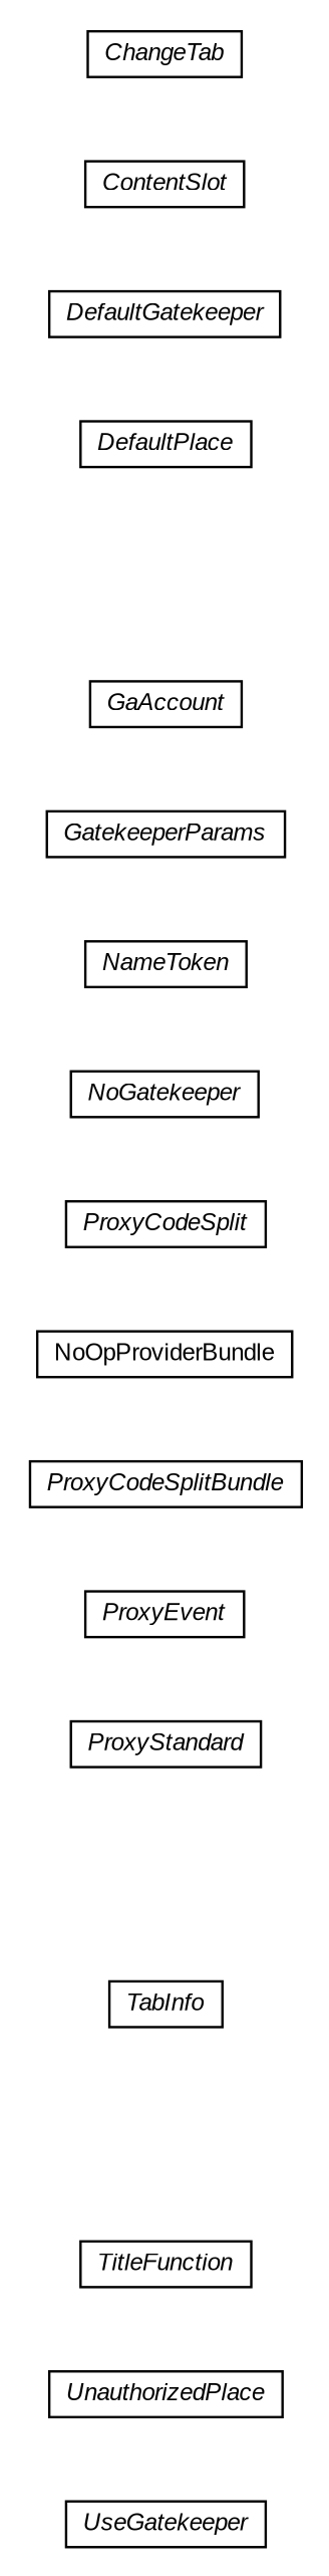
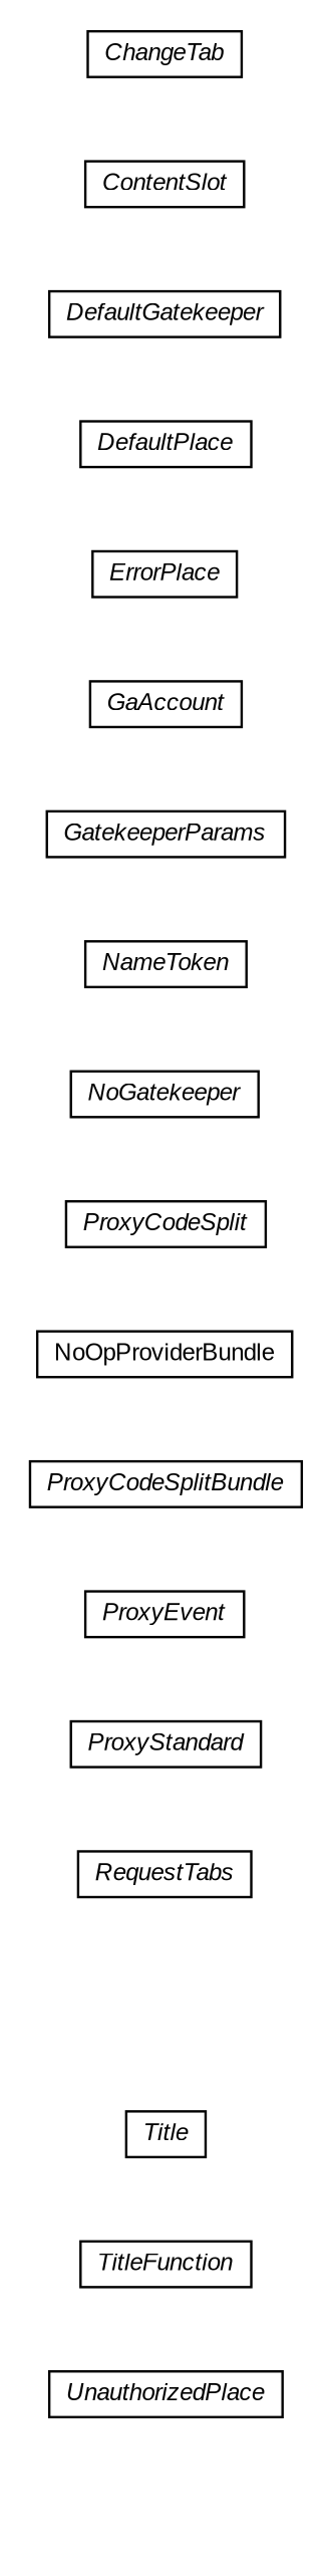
  digraph {
    nodesep=0.25
    rankdir=LR
    ranksep=0.5
    node [fontcolor=black fontname=arial fontsize=10.0 shape=plaintext]
-   n1 [label=<<table title="com.gwtplatform.mvp.client.annotations.UseGatekeeper" border="0" cellborder="1" cellspacing="0" cellpadding="2" port="p" href="./UseGatekeeper.html"> 		<tr><td><table border="0" cellspacing="0" cellpadding="1"> <tr><td align="center" balign="center"><font face="arial italic"> UseGatekeeper </font></td></tr> 		</table></td></tr> 		</table>>]
    n2 [label=<<table title="com.gwtplatform.mvp.client.annotations.UnauthorizedPlace" border="0" cellborder="1" cellspacing="0" cellpadding="2" port="p" href="./UnauthorizedPlace.html"> 		<tr><td><table border="0" cellspacing="0" cellpadding="1"> <tr><td align="center" balign="center"><font face="arial italic"> UnauthorizedPlace </font></td></tr> 		</table></td></tr> 		</table>>]
    n3 [label=<<table title="com.gwtplatform.mvp.client.annotations.TitleFunction" border="0" cellborder="1" cellspacing="0" cellpadding="2" port="p" href="./TitleFunction.html"> 		<tr><td><table border="0" cellspacing="0" cellpadding="1"> <tr><td align="center" balign="center"><font face="arial italic"> TitleFunction </font></td></tr> 		</table></td></tr> 		</table>>]
-   n5 [label=<<table title="com.gwtplatform.mvp.client.annotations.TabInfo" border="0" cellborder="1" cellspacing="0" cellpadding="2" port="p" href="./TabInfo.html"> 		<tr><td><table border="0" cellspacing="0" cellpadding="1"> <tr><td align="center" balign="center"><font face="arial italic"> TabInfo </font></td></tr> 		</table></td></tr> 		</table>>]
+   n4 [label=<<table title="com.gwtplatform.mvp.client.annotations.Title" border="0" cellborder="1" cellspacing="0" cellpadding="2" port="p" href="./Title.html"> 		<tr><td><table border="0" cellspacing="0" cellpadding="1"> <tr><td align="center" balign="center"><font face="arial italic"> Title </font></td></tr> 		</table></td></tr> 		</table>>]
+   n6 [label=<<table title="com.gwtplatform.mvp.client.annotations.RequestTabs" border="0" cellborder="1" cellspacing="0" cellpadding="2" port="p" href="./RequestTabs.html"> 		<tr><td><table border="0" cellspacing="0" cellpadding="1"> <tr><td align="center" balign="center"><font face="arial italic"> RequestTabs </font></td></tr> 		</table></td></tr> 		</table>>]
    n7 [label=<<table title="com.gwtplatform.mvp.client.annotations.ProxyStandard" border="0" cellborder="1" cellspacing="0" cellpadding="2" port="p" href="./ProxyStandard.html"> 		<tr><td><table border="0" cellspacing="0" cellpadding="1"> <tr><td align="center" balign="center"><font face="arial italic"> ProxyStandard </font></td></tr> 		</table></td></tr> 		</table>>]
    n8 [label=<<table title="com.gwtplatform.mvp.client.annotations.ProxyEvent" border="0" cellborder="1" cellspacing="0" cellpadding="2" port="p" href="./ProxyEvent.html"> 		<tr><td><table border="0" cellspacing="0" cellpadding="1"> <tr><td align="center" balign="center"><font face="arial italic"> ProxyEvent </font></td></tr> 		</table></td></tr> 		</table>>]
    n9 [label=<<table title="com.gwtplatform.mvp.client.annotations.ProxyCodeSplitBundle" border="0" cellborder="1" cellspacing="0" cellpadding="2" port="p" href="./ProxyCodeSplitBundle.html"> 		<tr><td><table border="0" cellspacing="0" cellpadding="1"> <tr><td align="center" balign="center"><font face="arial italic"> ProxyCodeSplitBundle </font></td></tr> 		</table></td></tr> 		</table>>]
    n10 [label=<<table title="com.gwtplatform.mvp.client.annotations.ProxyCodeSplitBundle.NoOpProviderBundle" border="0" cellborder="1" cellspacing="0" cellpadding="2" port="p" href="./ProxyCodeSplitBundle.NoOpProviderBundle.html"> 		<tr><td><table border="0" cellspacing="0" cellpadding="1"> <tr><td align="center" balign="center"> NoOpProviderBundle </td></tr> 		</table></td></tr> 		</table>>]
    n11 [label=<<table title="com.gwtplatform.mvp.client.annotations.ProxyCodeSplit" border="0" cellborder="1" cellspacing="0" cellpadding="2" port="p" href="./ProxyCodeSplit.html"> 		<tr><td><table border="0" cellspacing="0" cellpadding="1"> <tr><td align="center" balign="center"><font face="arial italic"> ProxyCodeSplit </font></td></tr> 		</table></td></tr> 		</table>>]
    n12 [label=<<table title="com.gwtplatform.mvp.client.annotations.NoGatekeeper" border="0" cellborder="1" cellspacing="0" cellpadding="2" port="p" href="./NoGatekeeper.html"> 		<tr><td><table border="0" cellspacing="0" cellpadding="1"> <tr><td align="center" balign="center"><font face="arial italic"> NoGatekeeper </font></td></tr> 		</table></td></tr> 		</table>>]
    n13 [label=<<table title="com.gwtplatform.mvp.client.annotations.NameToken" border="0" cellborder="1" cellspacing="0" cellpadding="2" port="p" href="./NameToken.html"> 		<tr><td><table border="0" cellspacing="0" cellpadding="1"> <tr><td align="center" balign="center"><font face="arial italic"> NameToken </font></td></tr> 		</table></td></tr> 		</table>>]
    n14 [label=<<table title="com.gwtplatform.mvp.client.annotations.GatekeeperParams" border="0" cellborder="1" cellspacing="0" cellpadding="2" port="p" href="./GatekeeperParams.html"> 		<tr><td><table border="0" cellspacing="0" cellpadding="1"> <tr><td align="center" balign="center"><font face="arial italic"> GatekeeperParams </font></td></tr> 		</table></td></tr> 		</table>>]
    n15 [label=<<table title="com.gwtplatform.mvp.client.annotations.GaAccount" border="0" cellborder="1" cellspacing="0" cellpadding="2" port="p" href="./GaAccount.html"> 		<tr><td><table border="0" cellspacing="0" cellpadding="1"> <tr><td align="center" balign="center"><font face="arial italic"> GaAccount </font></td></tr> 		</table></td></tr> 		</table>>]
+   n16 [label=<<table title="com.gwtplatform.mvp.client.annotations.ErrorPlace" border="0" cellborder="1" cellspacing="0" cellpadding="2" port="p" href="./ErrorPlace.html"> 		<tr><td><table border="0" cellspacing="0" cellpadding="1"> <tr><td align="center" balign="center"><font face="arial italic"> ErrorPlace </font></td></tr> 		</table></td></tr> 		</table>>]
    n17 [label=<<table title="com.gwtplatform.mvp.client.annotations.DefaultPlace" border="0" cellborder="1" cellspacing="0" cellpadding="2" port="p" href="./DefaultPlace.html"> 		<tr><td><table border="0" cellspacing="0" cellpadding="1"> <tr><td align="center" balign="center"><font face="arial italic"> DefaultPlace </font></td></tr> 		</table></td></tr> 		</table>>]
    n18 [label=<<table title="com.gwtplatform.mvp.client.annotations.DefaultGatekeeper" border="0" cellborder="1" cellspacing="0" cellpadding="2" port="p" href="./DefaultGatekeeper.html"> 		<tr><td><table border="0" cellspacing="0" cellpadding="1"> <tr><td align="center" balign="center"><font face="arial italic"> DefaultGatekeeper </font></td></tr> 		</table></td></tr> 		</table>>]
    n19 [label=<<table title="com.gwtplatform.mvp.client.annotations.ContentSlot" border="0" cellborder="1" cellspacing="0" cellpadding="2" port="p" href="./ContentSlot.html"> 		<tr><td><table border="0" cellspacing="0" cellpadding="1"> <tr><td align="center" balign="center"><font face="arial italic"> ContentSlot </font></td></tr> 		</table></td></tr> 		</table>>]
    n20 [label=<<table title="com.gwtplatform.mvp.client.annotations.ChangeTab" border="0" cellborder="1" cellspacing="0" cellpadding="2" port="p" href="./ChangeTab.html"> 		<tr><td><table border="0" cellspacing="0" cellpadding="1"> <tr><td align="center" balign="center"><font face="arial italic"> ChangeTab </font></td></tr> 		</table></td></tr> 		</table>>]
  }
